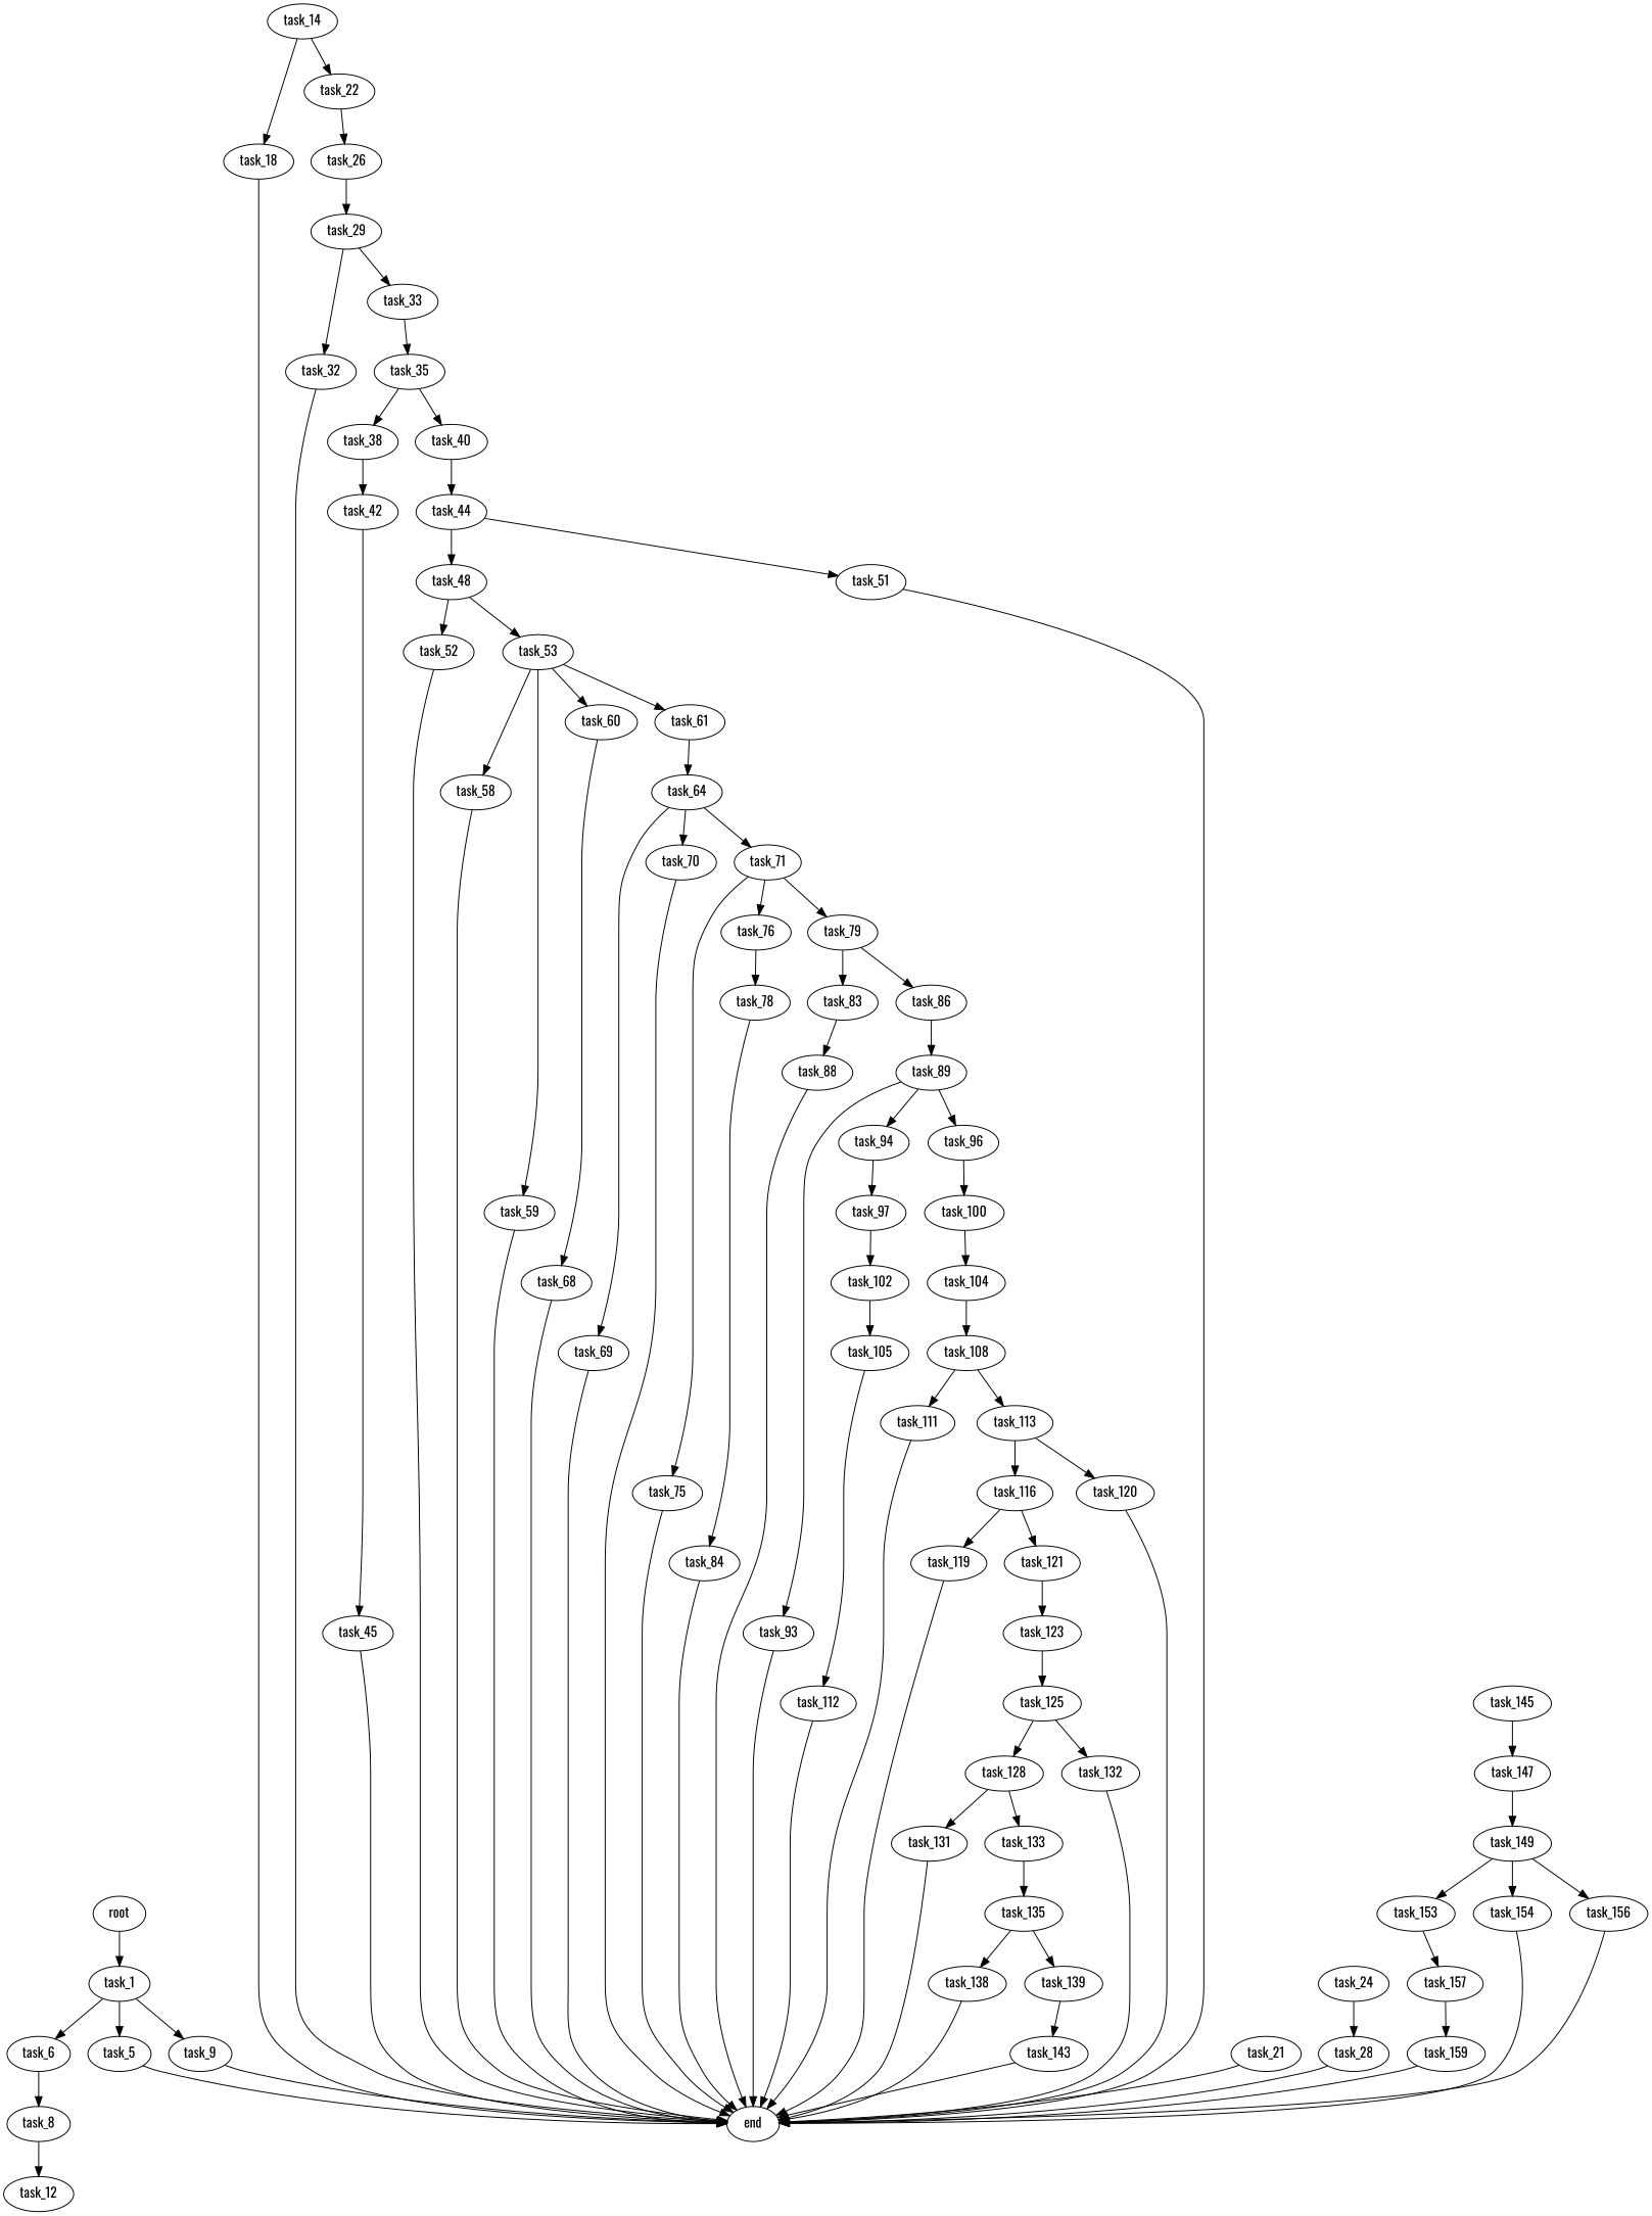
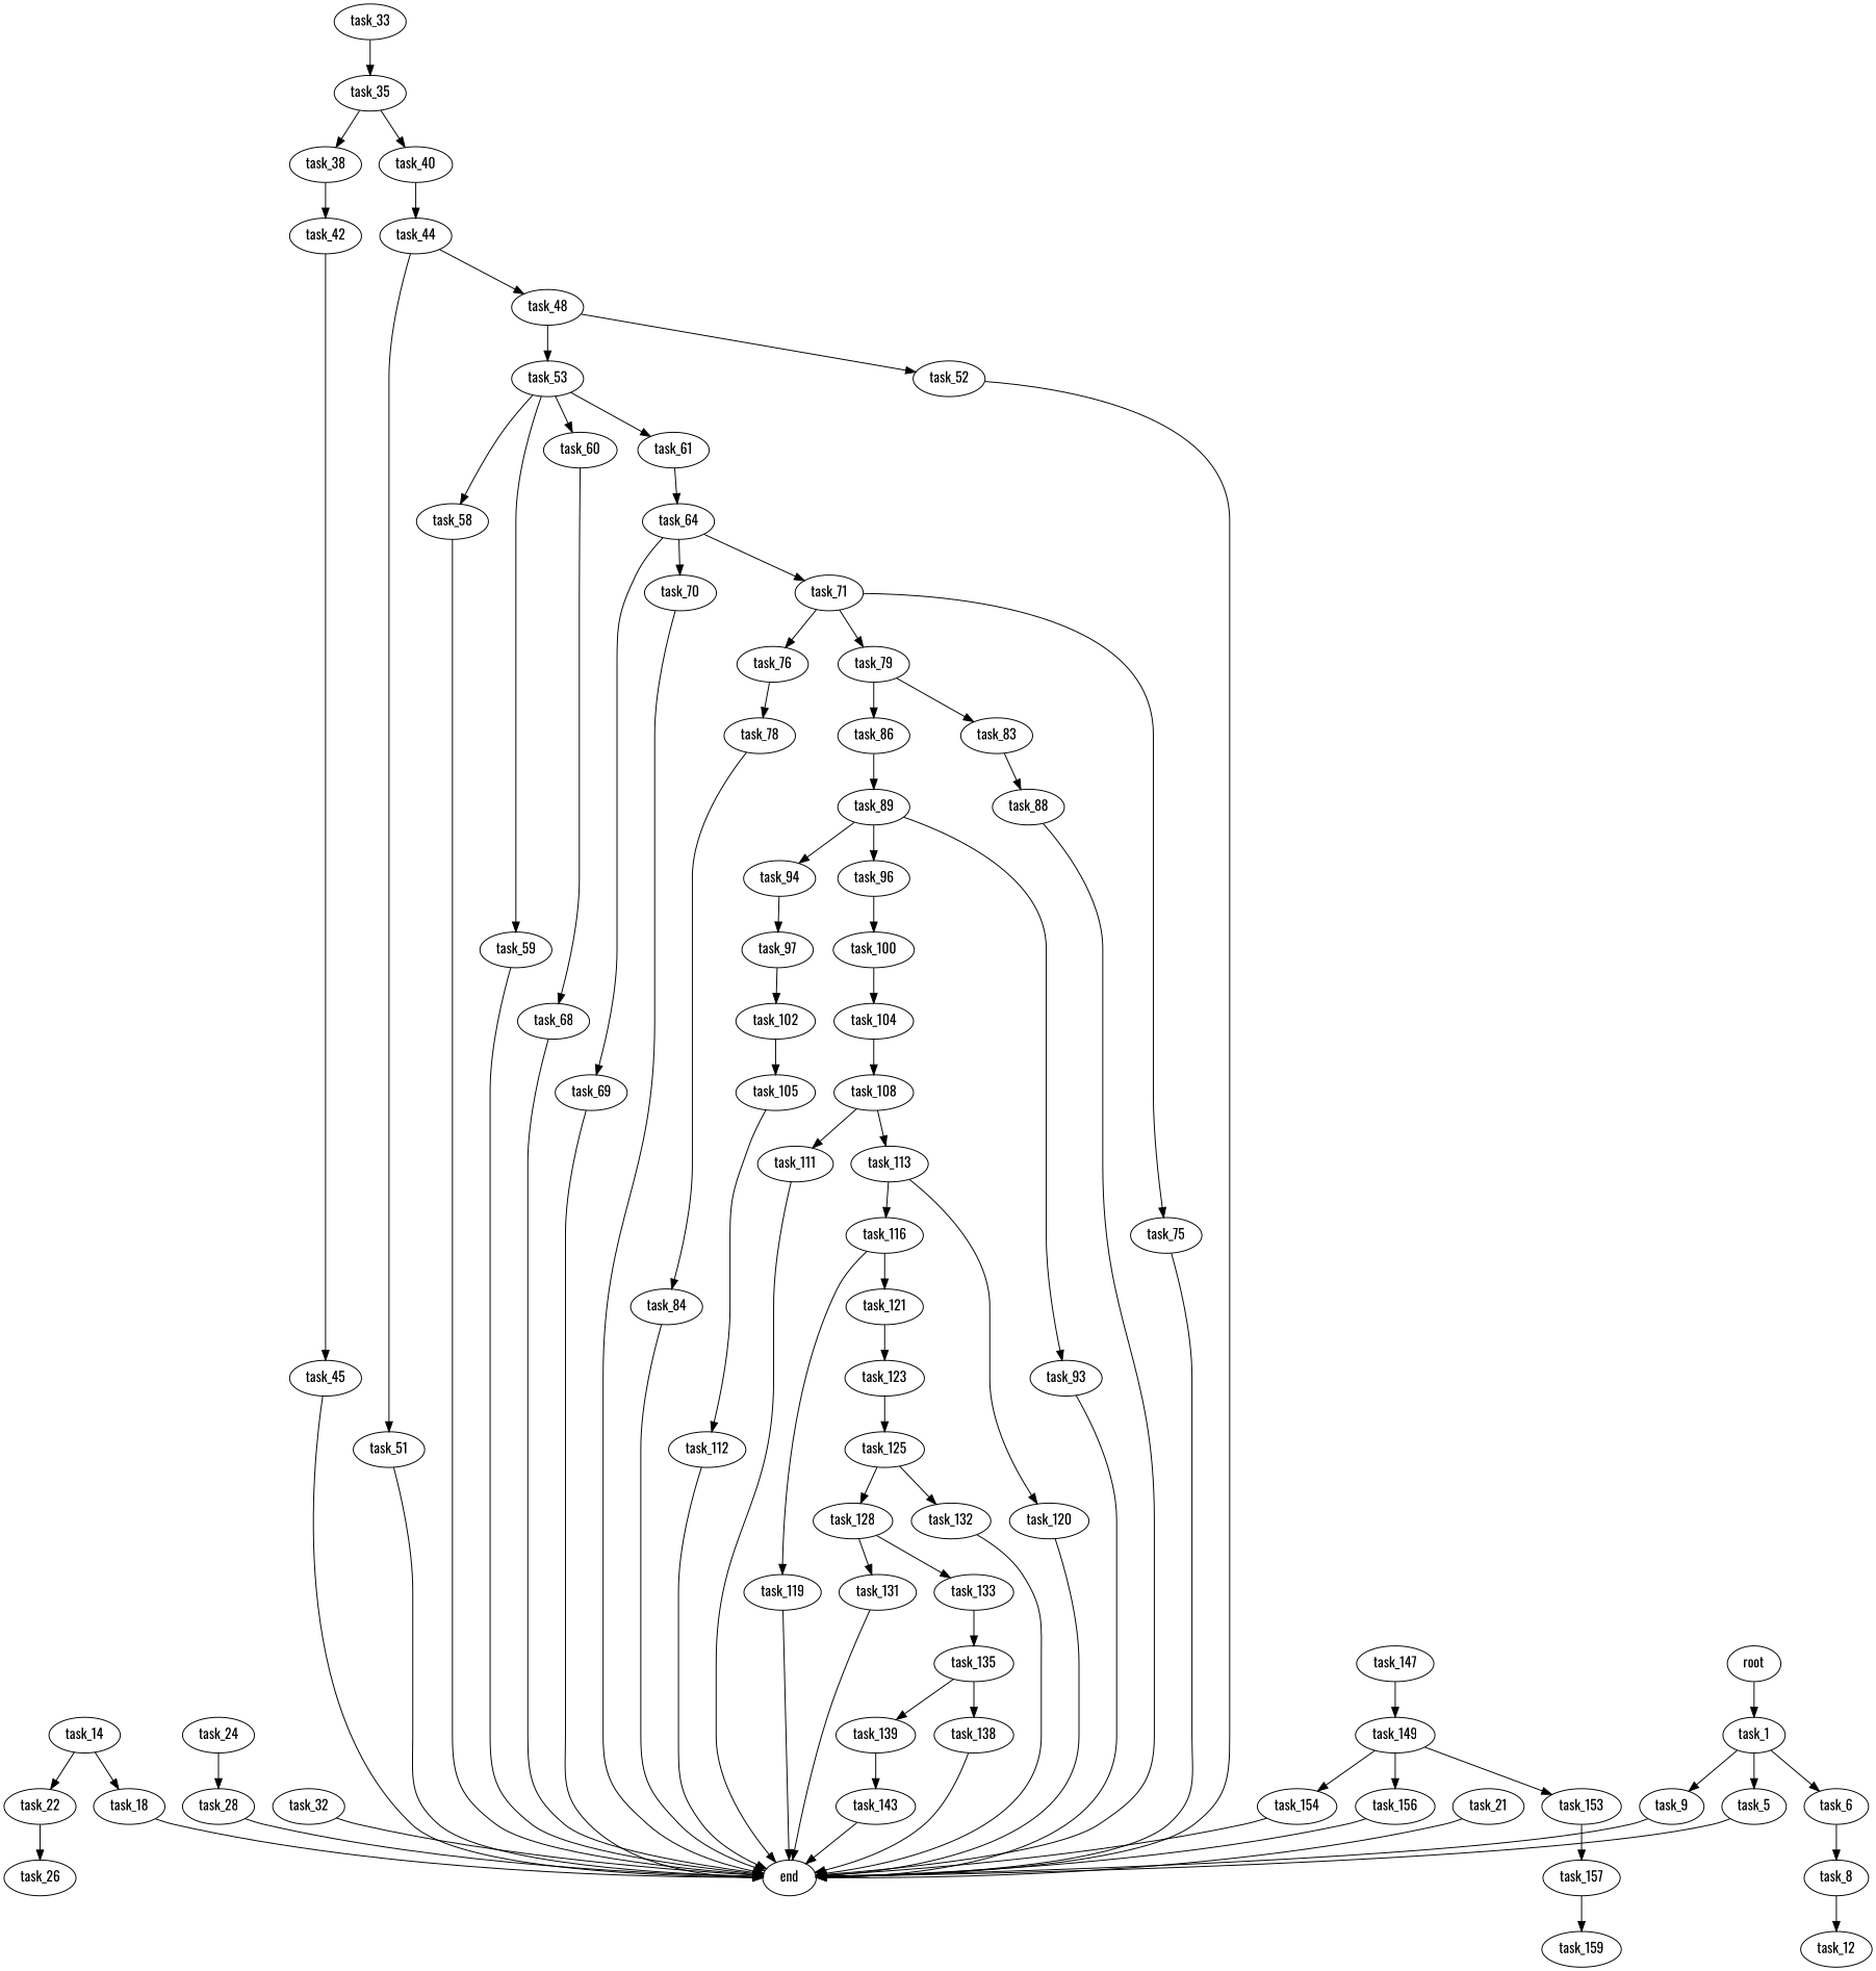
  digraph {
    fontname=Oswald
    node [fontname=Oswald]
    edge [fontname=Oswald]
    root
    task_1
    task_5
    task_6
    task_9
    end
    task_8
    task_12
    task_14
    task_18
    task_22
    task_26
    task_21
    task_24
    task_28
-   task_29
    task_32
    task_33
    task_35
    task_38
    task_40
    task_42
    task_44
    task_45
    task_48
    task_51
    task_52
    task_53
    task_58
    task_59
    task_60
    task_61
    task_68
    task_64
    task_69
    task_70
    task_71
    task_75
    task_76
    task_79
    task_78
    task_83
    task_86
    task_84
    task_88
    task_89
    task_93
    task_94
    task_96
    task_97
    task_100
    task_102
    task_104
    task_105
    task_108
    task_112
    task_111
    task_113
    task_116
    task_120
    task_119
    task_121
    task_123
    task_125
    task_128
    task_132
    task_131
    task_133
    task_135
    task_138
    task_139
    task_143
-   task_145
    task_147
    task_149
    task_153
    task_154
    task_156
    task_157
    task_159
    root -> task_1
    task_1 -> task_5
    task_1 -> task_6
    task_1 -> task_9
    task_5 -> end
    task_6 -> task_8
    task_9 -> end
    task_8 -> task_12
    task_14 -> task_18
    task_14 -> task_22
    task_18 -> end
    task_22 -> task_26
-   task_26 -> task_29
    task_21 -> end
    task_24 -> task_28
    task_28 -> end
-   task_29 -> task_32
-   task_29 -> task_33
    task_32 -> end
    task_33 -> task_35
    task_35 -> task_38
    task_35 -> task_40
    task_38 -> task_42
    task_40 -> task_44
    task_42 -> task_45
    task_44 -> task_48
    task_44 -> task_51
    task_45 -> end
    task_48 -> task_52
    task_48 -> task_53
    task_51 -> end
    task_52 -> end
    task_53 -> task_58
    task_53 -> task_59
    task_53 -> task_60
    task_53 -> task_61
    task_58 -> end
    task_59 -> end
    task_60 -> task_68
    task_61 -> task_64
    task_68 -> end
    task_64 -> task_69
    task_64 -> task_70
    task_64 -> task_71
    task_69 -> end
    task_70 -> end
    task_71 -> task_75
    task_71 -> task_76
    task_71 -> task_79
    task_75 -> end
    task_76 -> task_78
    task_79 -> task_83
    task_79 -> task_86
    task_78 -> task_84
    task_83 -> task_88
    task_86 -> task_89
    task_84 -> end
    task_88 -> end
    task_89 -> task_93
    task_89 -> task_94
    task_89 -> task_96
    task_93 -> end
    task_94 -> task_97
    task_96 -> task_100
    task_97 -> task_102
    task_100 -> task_104
    task_102 -> task_105
    task_104 -> task_108
    task_105 -> task_112
    task_108 -> task_111
    task_108 -> task_113
    task_112 -> end
    task_111 -> end
    task_113 -> task_116
    task_113 -> task_120
    task_116 -> task_119
    task_116 -> task_121
    task_120 -> end
    task_119 -> end
    task_121 -> task_123
    task_123 -> task_125
    task_125 -> task_128
    task_125 -> task_132
    task_128 -> task_131
    task_128 -> task_133
    task_132 -> end
    task_131 -> end
    task_133 -> task_135
    task_135 -> task_138
    task_135 -> task_139
    task_138 -> end
    task_139 -> task_143
    task_143 -> end
-   task_145 -> task_147
    task_147 -> task_149
    task_149 -> task_153
    task_149 -> task_154
    task_149 -> task_156
    task_153 -> task_157
    task_154 -> end
    task_156 -> end
    task_157 -> task_159
-   task_159 -> end
  }
